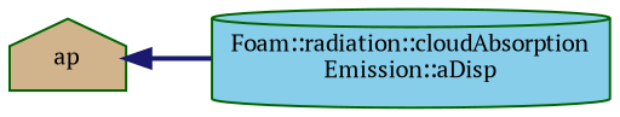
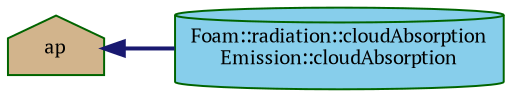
  digraph {
    rankdir=LR
    fontname="PT Serif"
    node [color=darkgreen fontname="PT Serif" fontsize=10 style=filled]
    n1 [fillcolor=tan fontcolor=black height=0.2 label=ap shape=house width=0.4]
-   n2 [height=0.2 label="Foam::radiation::cloudAbsorption\lEmission::aDisp" shape=cylinder width=0.4 fillcolor=skyblue]
+   n2 [height=0.2 label="Foam::radiation::cloudAbsorption\lEmission::cloudAbsorption" shape=cylinder width=0.4 fillcolor=skyblue]
    n1 -> n2 [color=midnightblue dir=back fontname="PT Serif" fontsize=10 labelfontname=Helvetica labelfontsize=10 style=bold]
  }
